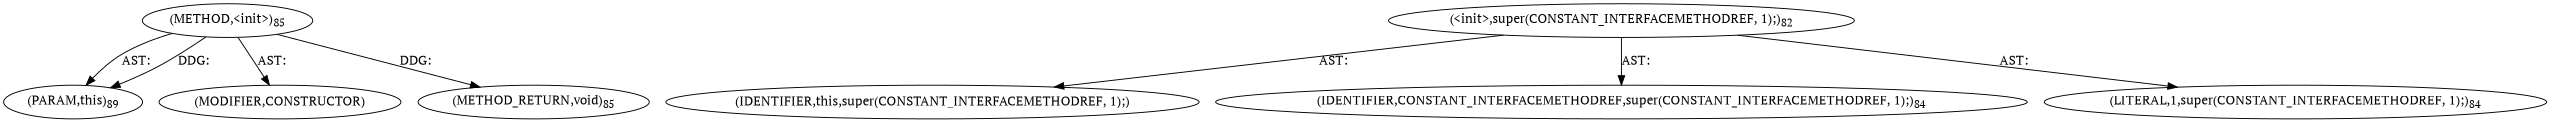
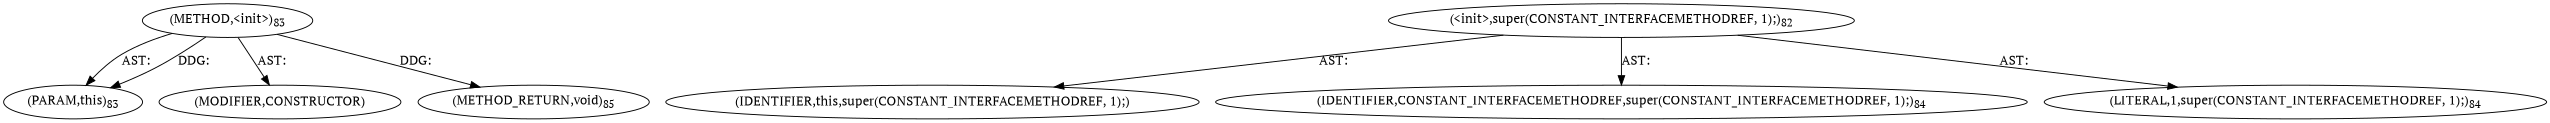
  digraph {
    fontname="PT Serif"
    node [fontname="PT Serif"]
    edge [fontname="PT Serif"]
-   n1 [label=<(METHOD,&lt;init&gt;)<SUB>85</SUB>>]
-   n2 [label=<(PARAM,this)<SUB>89</SUB>>]
+   n1 [label=<(METHOD,&lt;init&gt;)<SUB>83</SUB>>]
+   n2 [label=<(PARAM,this)<SUB>83</SUB>>]
    n3 [label=<(MODIFIER,CONSTRUCTOR)>]
    n4 [label=<(METHOD_RETURN,void)<SUB>85</SUB>>]
    n5 [label=<(&lt;init&gt;,super(CONSTANT_INTERFACEMETHODREF, 1);)<SUB>82</SUB>>]
    n6 [label=<(IDENTIFIER,this,super(CONSTANT_INTERFACEMETHODREF, 1);)>]
    n7 [label=<(IDENTIFIER,CONSTANT_INTERFACEMETHODREF,super(CONSTANT_INTERFACEMETHODREF, 1);)<SUB>84</SUB>>]
    n8 [label=<(LITERAL,1,super(CONSTANT_INTERFACEMETHODREF, 1);)<SUB>84</SUB>>]
    n1 -> n2 [label="AST: "]
    n1 -> n2 [label="DDG: "]
    n1 -> n3 [label="AST: "]
    n1 -> n4 [label="DDG: "]
    n5 -> n6 [label="AST: "]
    n5 -> n7 [label="AST: "]
    n5 -> n8 [label="AST: "]
  }
